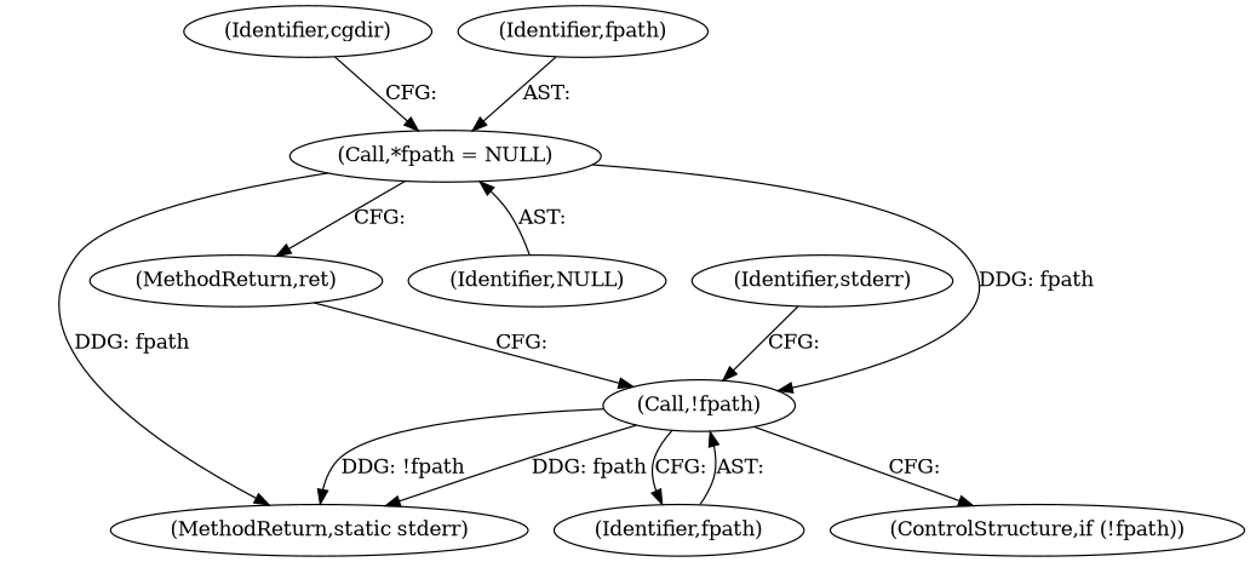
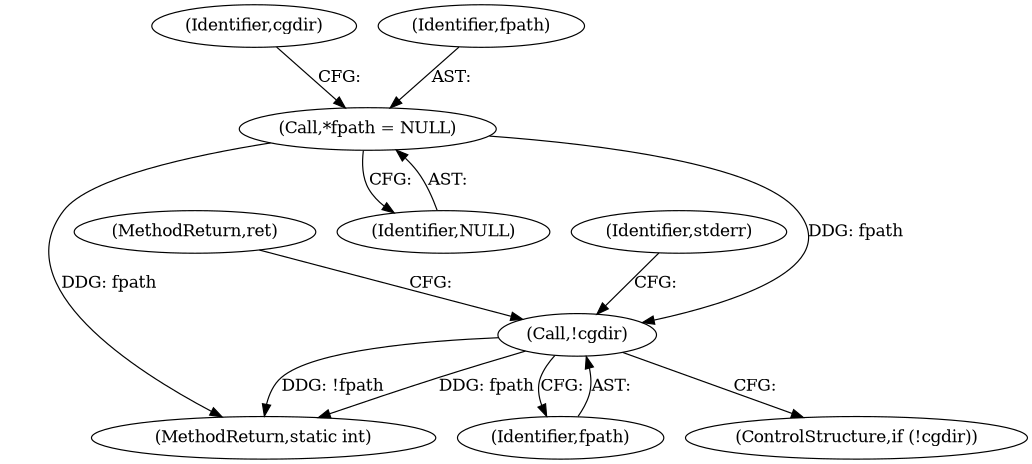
  digraph {
-   n1 [label="(Call,!fpath)"]
-   n2 [label="(ControlStructure,if (!fpath))"]
-   n3 [label="(MethodReturn,static stderr)"]
+   n1 [label="(Call,!cgdir)"]
+   n2 [label="(ControlStructure,if (!cgdir))"]
+   n3 [label="(MethodReturn,static int)"]
    n4 [label="(Identifier,fpath)"]
    n5 [label="(Call,*fpath = NULL)"]
    n6 [label="(Identifier,NULL)"]
    n7 [label="(Identifier,cgdir)"]
    n8 [label="(Identifier,fpath)"]
    n9 [label="(MethodReturn,ret)"]
    n10 [label="(Identifier,stderr)"]
    n1 -> n2 [label="CFG: "]
    n1 -> n3 [label="DDG: !fpath"]
    n1 -> n3 [label="DDG: fpath"]
    n1 -> n4 [label="CFG: "]
    n4 -> n1 [label="AST: "]
    n5 -> n1 [label="DDG: fpath"]
    n5 -> n3 [label="DDG: fpath"]
-   n5 -> n9 [label="CFG: "]
+   n5 -> n6 [label="CFG: "]
    n6 -> n5 [label="AST: "]
    n7 -> n5 [label="CFG: "]
    n8 -> n5 [label="AST: "]
    n9 -> n1 [label="CFG: "]
    n10 -> n1 [label="CFG: "]
  }
